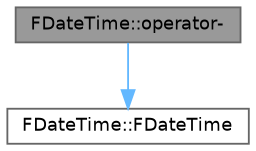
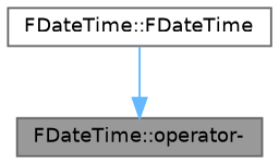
  digraph {
    rankdir=TB
    node [fontname=Helvetica fontsize=10 shape=box style=filled]
    n1 [color=gray40 fillcolor=grey60 fontcolor=black height=0.2 label="FDateTime::operator-" width=0.4]
    n2 [color=grey40 fillcolor=white height=0.2 label="FDateTime::FDateTime" width=0.4]
-   n1 -> n2 [color=steelblue1 fontname=Helvetica fontsize=10 labelfontname=Helvetica labelfontsize=10 style=solid]
+   n2 -> n1 [color=steelblue1 fontname=Helvetica fontsize=10 labelfontname=Helvetica labelfontsize=10 style=solid]
  }
